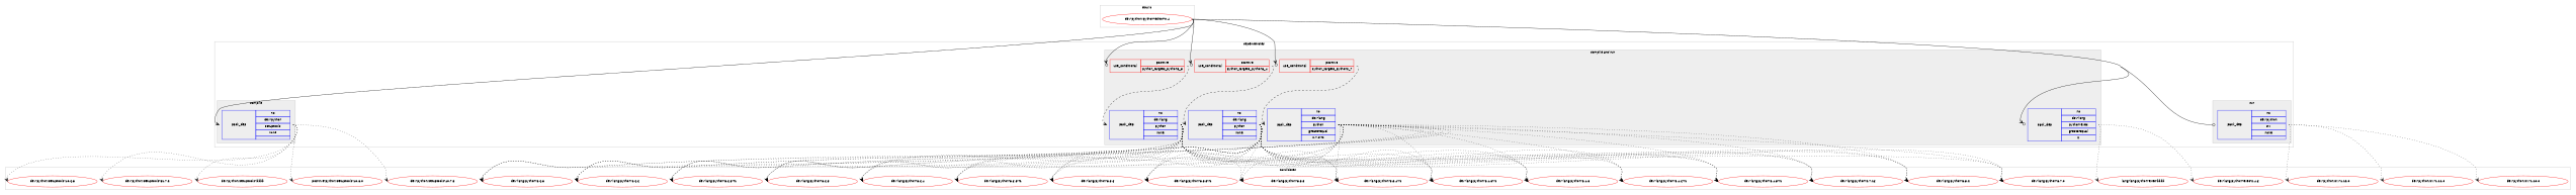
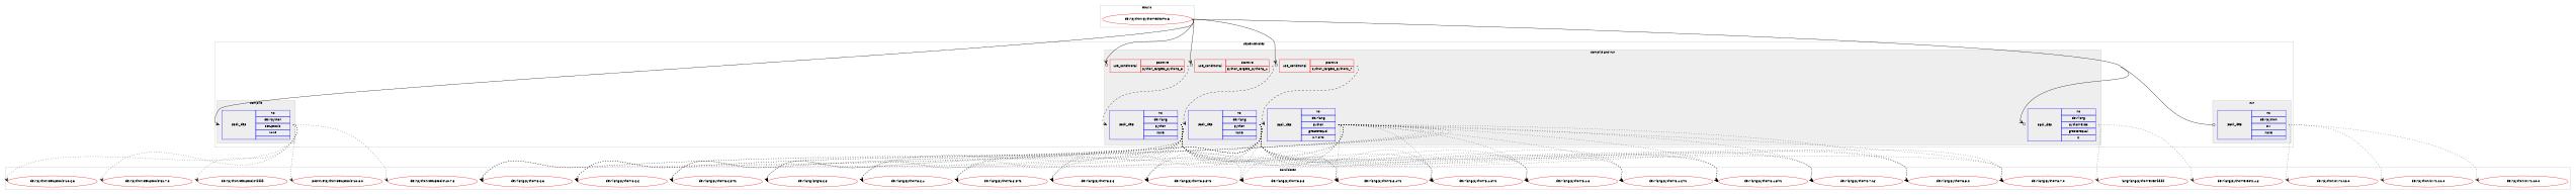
  digraph {
    compound=true
    concentrate=true
    fontname=Helvetica
    fontsize=10
    newrank=true
    rankdir=TB
    ranksep=1.5
    node [color=red fontname=Helvetica fontsize=10]
    edge [arrowhead=vee headport=w style=dotted tailport=e weight=100]
-   n1 [label="dev-python/python-editor-0.4" width=4]
+   n1 [label="dev-python/python-editor-0.3" width=4]
    n2 [color=blue label=<<TABLE BORDER="0" CELLBORDER="1" CELLSPACING="0" CELLPADDING="4" WIDTH="220"><TR><TD ROWSPAN="6" CELLPADDING="30">pack_dep</TD></TR><TR><TD WIDTH="110">no</TD></TR><TR><TD>dev-python</TD></TR><TR><TD>setuptools</TD></TR><TR><TD>none</TD></TR><TR><TD></TD></TR></TABLE>> shape=none]
    n3 [color=blue label=<<TABLE BORDER="0" CELLBORDER="1" CELLSPACING="0" CELLPADDING="4" WIDTH="220"><TR><TD ROWSPAN="6" CELLPADDING="30">pack_dep</TD></TR><TR><TD WIDTH="110">no</TD></TR><TR><TD>dev-lang</TD></TR><TR><TD>python</TD></TR><TR><TD>greaterequal</TD></TR><TR><TD>2.7.5-r2</TD></TR></TABLE>> shape=none]
    n4 [label=<<TABLE BORDER="0" CELLBORDER="1" CELLSPACING="0" CELLPADDING="4"><TR><TD ROWSPAN="3" CELLPADDING="10">use_conditional</TD></TR><TR><TD>positive</TD></TR><TR><TD>python_targets_python2_7</TD></TR></TABLE>> shape=none]
    n5 [color=blue label=<<TABLE BORDER="0" CELLBORDER="1" CELLSPACING="0" CELLPADDING="4" WIDTH="220"><TR><TD ROWSPAN="6" CELLPADDING="30">pack_dep</TD></TR><TR><TD WIDTH="110">no</TD></TR><TR><TD>dev-lang</TD></TR><TR><TD>python</TD></TR><TR><TD>none</TD></TR><TR><TD></TD></TR></TABLE>> shape=none]
    n6 [label=<<TABLE BORDER="0" CELLBORDER="1" CELLSPACING="0" CELLPADDING="4"><TR><TD ROWSPAN="3" CELLPADDING="10">use_conditional</TD></TR><TR><TD>positive</TD></TR><TR><TD>python_targets_python3_4</TD></TR></TABLE>> shape=none]
    n7 [color=blue label=<<TABLE BORDER="0" CELLBORDER="1" CELLSPACING="0" CELLPADDING="4" WIDTH="220"><TR><TD ROWSPAN="6" CELLPADDING="30">pack_dep</TD></TR><TR><TD WIDTH="110">no</TD></TR><TR><TD>dev-lang</TD></TR><TR><TD>python</TD></TR><TR><TD>none</TD></TR><TR><TD></TD></TR></TABLE>> shape=none]
    n8 [label=<<TABLE BORDER="0" CELLBORDER="1" CELLSPACING="0" CELLPADDING="4"><TR><TD ROWSPAN="3" CELLPADDING="10">use_conditional</TD></TR><TR><TD>positive</TD></TR><TR><TD>python_targets_python3_5</TD></TR></TABLE>> shape=none]
    n9 [color=blue label=<<TABLE BORDER="0" CELLBORDER="1" CELLSPACING="0" CELLPADDING="4" WIDTH="220"><TR><TD ROWSPAN="6" CELLPADDING="30">pack_dep</TD></TR><TR><TD WIDTH="110">no</TD></TR><TR><TD>dev-lang</TD></TR><TR><TD>python-exec</TD></TR><TR><TD>greaterequal</TD></TR><TR><TD>2</TD></TR></TABLE>> shape=none]
    n10 [color=blue label=<<TABLE BORDER="0" CELLBORDER="1" CELLSPACING="0" CELLPADDING="4" WIDTH="220"><TR><TD ROWSPAN="6" CELLPADDING="30">pack_dep</TD></TR><TR><TD WIDTH="110">no</TD></TR><TR><TD>dev-python</TD></TR><TR><TD>six</TD></TR><TR><TD>none</TD></TR><TR><TD></TD></TR></TABLE>> shape=none]
    n11 [label="dev-python/setuptools-31.7.2" width=4]
    n12 [label="dev-python/setuptools-40.6.3" width=4]
    n13 [label="dev-python/setuptools-40.7.3" width=4]
    n14 [label="positive-python/setuptools-40.8.0" width=4]
    n15 [label="dev-python/setuptools-9999" width=4]
    n16 [label="dev-lang/python-2.7.16" width=4]
    n17 [label="dev-lang/python-3.4.5-r1" width=4]
    n18 [label="dev-lang/python-3.4.6-r1" width=4]
    n19 [label="dev-lang/python-3.4.8" width=4]
    n20 [label="dev-lang/python-3.4.8-r1" width=4]
    n21 [label="dev-lang/python-3.5.4-r1" width=4]
    n22 [label="dev-lang/python-3.5.5" width=4]
    n23 [label="dev-lang/python-3.5.5-r1" width=4]
    n24 [label="dev-lang/python-3.5.6" width=4]
    n25 [label="dev-lang/python-3.6.3-r1" width=4]
    n26 [label="dev-lang/python-3.6.4" width=4]
-   n27 [label="dev-lang/python-3.6.5" width=4]
+   n27 [label="dev-lang/lang-3.6.5" width=4]
    n28 [label="dev-lang/python-3.6.5-r1" width=4]
    n29 [label="dev-lang/python-8.6.6" width=4]
    n30 [label="dev-lang/python-3.6.8" width=4]
    n31 [label="dev-lang/python-3.7.0" width=4]
    n32 [label="dev-lang/python-3.5.2" width=4]
    n33 [label="dev-lang/python-exec-2.4.6" width=4]
    n34 [label="lang-lang/python-exec-9999" width=4]
    n35 [label="dev-python/six-1.10.0" width=4]
    n36 [label="dev-python/six-1.11.0" width=4]
    n37 [label="dev-python/six-1.12.0" width=4]
    subgraph cluster_1 {
      color=gray
      label=<<i>ebuild</i>>
      rank=same
      n1
    }
    subgraph cluster_2 {
      color=gray
      label=<<i>dependencies</i>>
      subgraph cluster_3 {
        color=gray
        fillcolor="#eeeeee"
        label=<<i>compile</i>>
        style=filled
        subgraph sub_4 {
          color=gray
          fillcolor="#eeeeee"
          label=<<i>compile</i>>
          style=filled
          n2
        }
      }
      subgraph cluster_5 {
        color=gray
        fillcolor="#eeeeee"
        label=<<i>compile and run</i>>
        style=filled
        subgraph sub_6 {
          color=gray
          fillcolor="#eeeeee"
          label=<<i>compile and run</i>>
          style=filled
          n4
          subgraph sub_7 {
            color=gray
            fillcolor="#eeeeee"
            label=<<i>compile and run</i>>
            style=filled
            n3
          }
        }
        subgraph sub_8 {
          color=gray
          fillcolor="#eeeeee"
          label=<<i>compile and run</i>>
          style=filled
          n6
          subgraph sub_9 {
            color=gray
            fillcolor="#eeeeee"
            label=<<i>compile and run</i>>
            style=filled
            n5
          }
        }
        subgraph sub_10 {
          color=gray
          fillcolor="#eeeeee"
          label=<<i>compile and run</i>>
          style=filled
          n8
          subgraph sub_11 {
            color=gray
            fillcolor="#eeeeee"
            label=<<i>compile and run</i>>
            style=filled
            n7
          }
        }
        subgraph sub_12 {
          color=gray
          fillcolor="#eeeeee"
          label=<<i>compile and run</i>>
          style=filled
          n9
        }
      }
      subgraph cluster_13 {
        color=gray
        fillcolor="#eeeeee"
        label=<<i>run</i>>
        style=filled
        subgraph sub_14 {
          color=gray
          fillcolor="#eeeeee"
          label=<<i>run</i>>
          style=filled
          n10
        }
      }
    }
    subgraph cluster_15 {
      color=gray
      label=<<i>candidates</i>>
      rank=same
      subgraph sub_16 {
        color=black
        label=<<i>candidates</i>>
        nodesep=1
        rank=same
        n11
        n12
        n13
        n14
        n15
      }
      subgraph sub_17 {
        color=black
        label=<<i>candidates</i>>
        nodesep=1
        rank=same
        n16
        n17
        n18
        n19
        n20
        n21
        n22
        n23
        n24
        n25
        n26
        n27
        n28
        n29
        n30
        n31
        n32
      }
      subgraph sub_18 {
        color=black
        label=<<i>candidates</i>>
        nodesep=1
        rank=same
        n16
        n17
        n18
        n19
        n20
        n21
        n22
        n23
        n24
        n25
        n26
        n27
        n28
        n29
        n30
        n31
        n32
      }
      subgraph sub_19 {
        color=black
        label=<<i>candidates</i>>
        nodesep=1
        rank=same
        n16
        n17
        n18
        n19
        n20
        n21
        n22
        n23
        n24
        n25
        n26
        n27
        n28
        n29
        n30
        n31
        n32
      }
      subgraph sub_20 {
        color=black
        label=<<i>candidates</i>>
        nodesep=1
        rank=same
        n33
        n34
      }
      subgraph sub_21 {
        color=black
        label=<<i>candidates</i>>
        nodesep=1
        rank=same
        n35
        n36
        n37
      }
    }
    n1 -> n2 [style=solid weight=20]
    n1 -> n4 [arrowhead=odotvee style=solid weight=20]
    n1 -> n6 [arrowhead=odotvee style=solid weight=20]
    n1 -> n8 [arrowhead=odotvee style=solid weight=20]
    n1 -> n9 [arrowhead=odotvee style=solid weight=20]
    n1 -> n10 [arrowhead=odot style=solid weight=20]
    n2 -> n11
    n2 -> n12
    n2 -> n13
    n2 -> n14
    n2 -> n15
    n3 -> n16
    n3 -> n17
    n3 -> n18
    n3 -> n19
    n3 -> n20
    n3 -> n21
    n3 -> n22
    n3 -> n23
    n3 -> n24
    n3 -> n25
    n3 -> n26
    n3 -> n27
    n3 -> n28
    n3 -> n29
    n3 -> n30
    n3 -> n31
    n3 -> n32
    n4 -> n3 [style=dashed weight=20]
    n5 -> n16
    n5 -> n17
    n5 -> n18
    n5 -> n19
    n5 -> n20
    n5 -> n21
    n5 -> n22
    n5 -> n23
    n5 -> n24
    n5 -> n25
    n5 -> n26
    n5 -> n27
    n5 -> n28
    n5 -> n29
    n5 -> n30
    n5 -> n31
    n5 -> n32
    n6 -> n5 [style=dashed weight=20]
    n7 -> n16
    n7 -> n17
    n7 -> n18
    n7 -> n19
    n7 -> n20
    n7 -> n21
    n7 -> n22
    n7 -> n23
    n7 -> n24
    n7 -> n25
    n7 -> n26
    n7 -> n27
    n7 -> n28
    n7 -> n29
    n7 -> n30
    n7 -> n31
    n7 -> n32
    n8 -> n7 [style=dashed weight=20]
    n9 -> n33
    n9 -> n34
    n10 -> n35
    n10 -> n36
    n10 -> n37
  }
